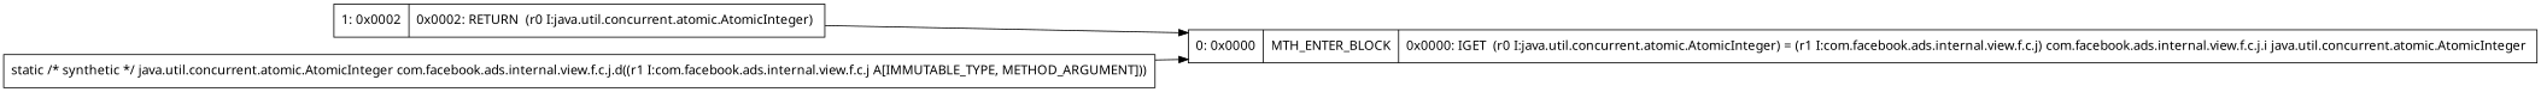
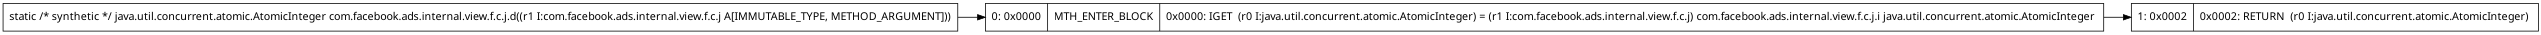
  digraph {
    rankdir=LR
    fontname="Noto Sans"
    node [shape=record fontname="Noto Sans"]
    edge [fontname="Noto Sans"]
    n1 [label="{0\:\ 0x0000|MTH_ENTER_BLOCK\l|0x0000: IGET  (r0 I:java.util.concurrent.atomic.AtomicInteger) = (r1 I:com.facebook.ads.internal.view.f.c.j) com.facebook.ads.internal.view.f.c.j.i java.util.concurrent.atomic.AtomicInteger \l}"]
    n2 [label="{1\:\ 0x0002|0x0002: RETURN  (r0 I:java.util.concurrent.atomic.AtomicInteger) \l}"]
    n3 [label="{static \/* synthetic *\/ java.util.concurrent.atomic.AtomicInteger com.facebook.ads.internal.view.f.c.j.d((r1 I:com.facebook.ads.internal.view.f.c.j A[IMMUTABLE_TYPE, METHOD_ARGUMENT])) }"]
-   n2 -> n1
+   n1 -> n2
    n3 -> n1
  }
